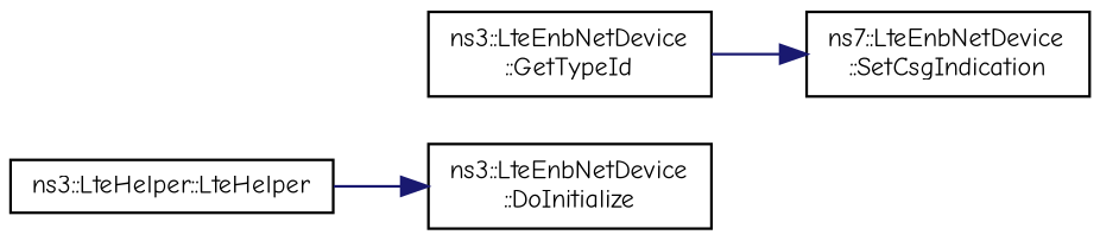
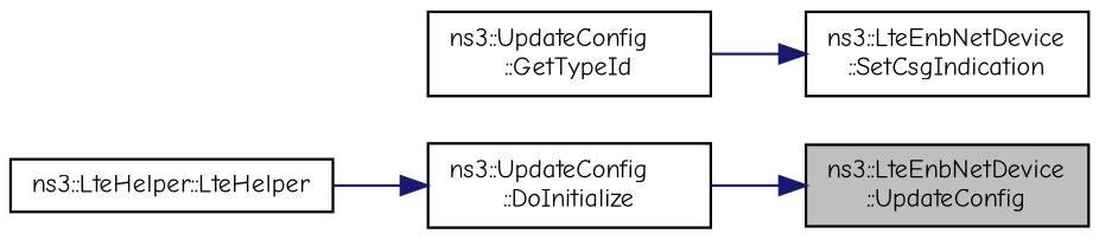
  digraph {
    fontname="Comic Neue"
    rankdir=RL
    node [color=black fillcolor=white fontname="Comic Neue" fontsize=10 shape=record style=filled]
    edge [color=midnightblue dir=back fontname="Comic Neue" fontsize=10 labelfontname=Helvetica labelfontsize=10 style=solid]
-   n2 [height=0.2 label="ns3::LteEnbNetDevice\l::DoInitialize" width=0.4]
+   n1 [fillcolor=grey75 fontcolor=black height=0.2 label="ns3::LteEnbNetDevice\l::UpdateConfig" width=0.4]
+   n2 [height=0.2 label="ns3::UpdateConfig\l::DoInitialize" width=0.4]
    n3 [height=0.2 label="ns3::LteHelper::LteHelper" width=0.4]
-   n4 [height=0.2 label="ns7::LteEnbNetDevice\l::SetCsgIndication" width=0.4]
-   n5 [height=0.2 label="ns3::LteEnbNetDevice\l::GetTypeId" width=0.4]
+   n4 [height=0.2 label="ns3::LteEnbNetDevice\l::SetCsgIndication" width=0.4]
+   n5 [height=0.2 label="ns3::UpdateConfig\l::GetTypeId" width=0.4]
+   n1 -> n2
    n2 -> n3
    n4 -> n5
  }
